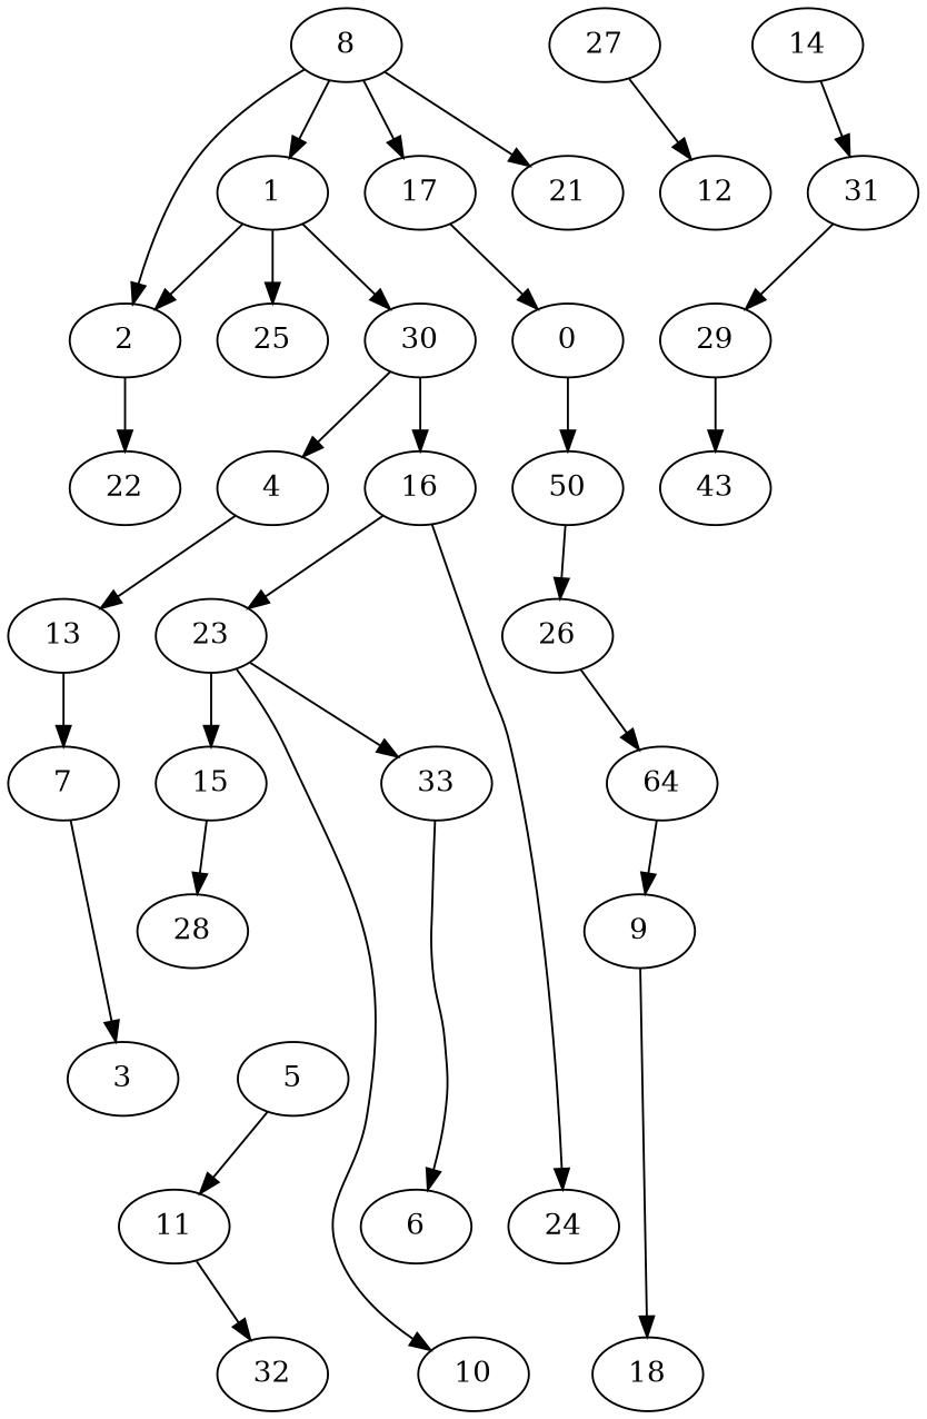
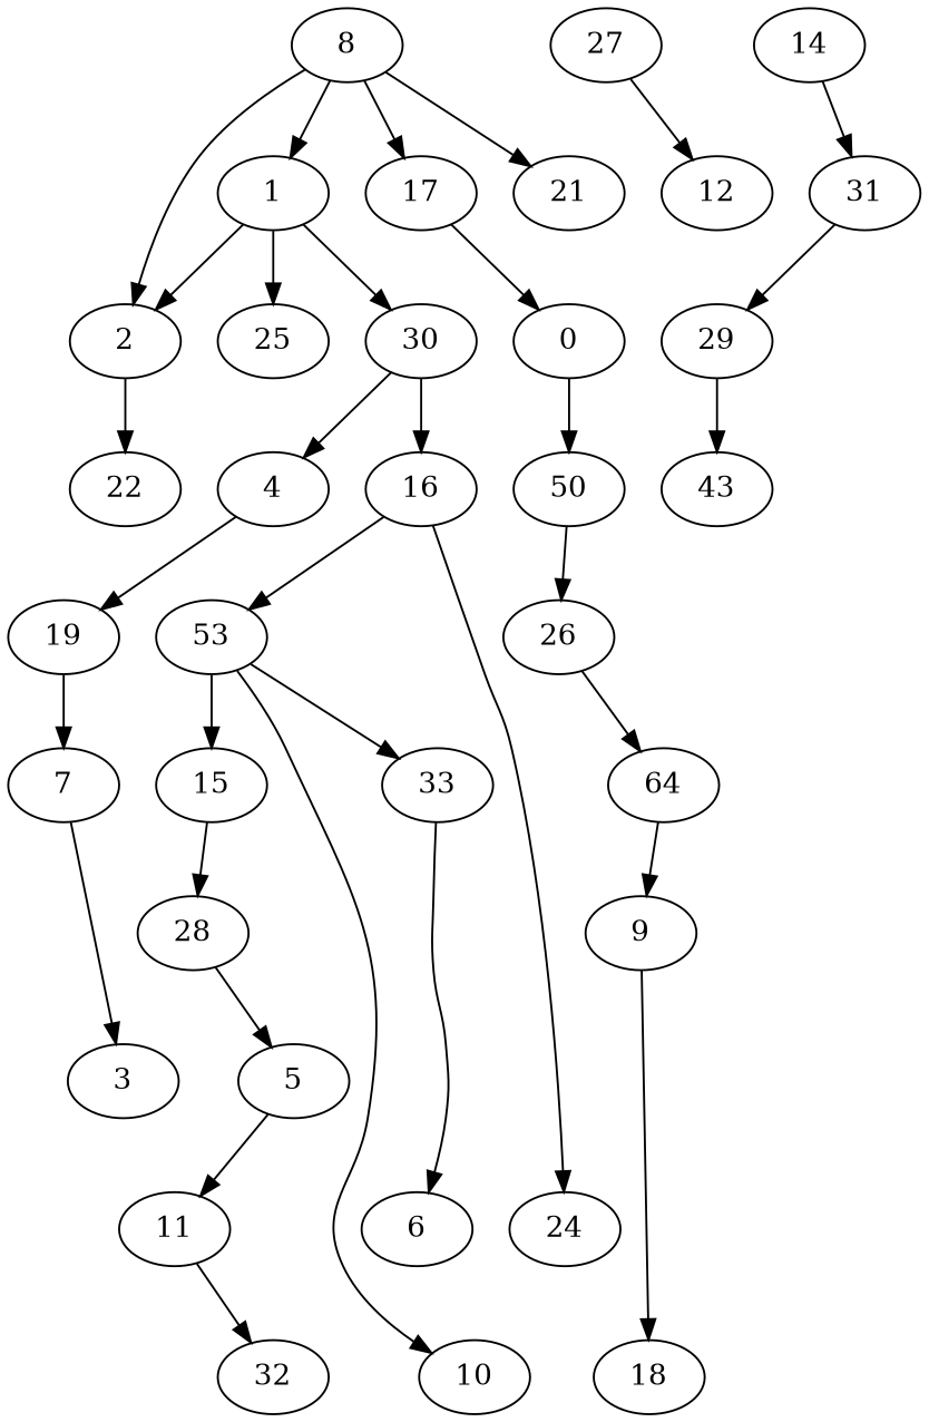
  digraph {
    edge [weight=0]
    n1 [label=50]
    0
    26
    n4 [label=64]
    9
    18
    1
    2
    25
    30
    22
    4
    16
    27
    12
-   19 [label=13]
-   23
+   19
+   23 [label=53]
    24
    7
    15
    10
    33
    3
    14
    31
    28
    6
    29
    n29 [label=43]
    5
    11
    32
    8
    17
    21
    n1 -> 26
    0 -> n1
    26 -> n4
    n4 -> 9
    9 -> 18
    1 -> 2
    1 -> 25 [weight=1]
    1 -> 30
    2 -> 22 [weight=1]
    30 -> 4
    30 -> 16
    4 -> 19
    16 -> 23
    16 -> 24
    27 -> 12
    19 -> 7
    23 -> 15
    23 -> 10
    23 -> 33
    7 -> 3
    15 -> 28
    33 -> 6
    14 -> 31
    31 -> 29
+   28 -> 5
    29 -> n29
    5 -> 11
    11 -> 32
    8 -> 1 [weight=1]
    8 -> 2
    8 -> 17
    8 -> 21 [weight=1]
    17 -> 0
  }
